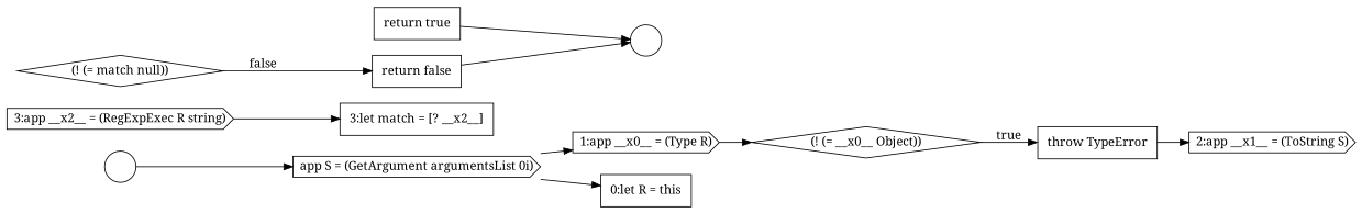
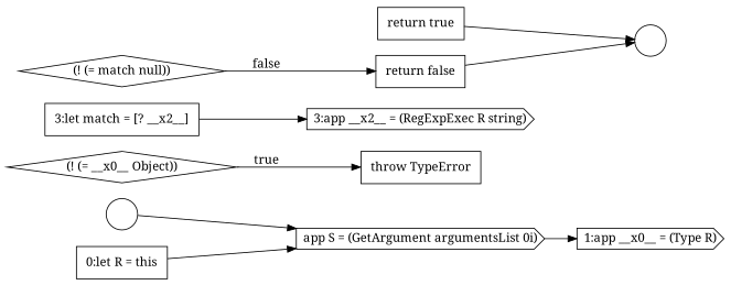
  digraph {
    fontname="Noto Serif"
    rankdir=LR
    node [color=black fillcolor=white fontname="Noto Serif" shape=none style=filled]
    edge [color=black fontname="Noto Serif"]
    n1 [label=" " shape=circle]
    n2 [label=<<font color="black">app S = (GetArgument argumentsList 0i)</font>> shape=cds]
    n3 [label=<<font color="black">1:app __x0__ = (Type R)</font>> shape=cds]
    n4 [label=<<font color="black">     <table border="0" cellborder="1" cellspacing="0" cellpadding="10">       <tr><td align="left">0:let R = this</td></tr>     </table>   </font>> margin=0]
-   n5 [label=<<font color="black">2:app __x1__ = (ToString S)</font>> shape=cds]
    n6 [label=<<font color="black">(! (= __x0__ Object))</font>> shape=diamond]
    n7 [label=<<font color="black">     <table border="0" cellborder="1" cellspacing="0" cellpadding="10">       <tr><td align="left">throw TypeError</td></tr>     </table>   </font>> margin=0]
    n8 [label=<<font color="black">3:app __x2__ = (RegExpExec R string)</font>> shape=cds]
    n9 [label=<<font color="black">     <table border="0" cellborder="1" cellspacing="0" cellpadding="10">       <tr><td align="left">3:let match = [? __x2__]</td></tr>     </table>   </font>> margin=0]
    n10 [label=<<font color="black">     <table border="0" cellborder="1" cellspacing="0" cellpadding="10">       <tr><td align="left">return false</td></tr>     </table>   </font>> margin=0]
    n11 [label=" " shape=circle]
    n12 [label=<<font color="black">(! (= match null))</font>> shape=diamond]
    n13 [label=<<font color="black">     <table border="0" cellborder="1" cellspacing="0" cellpadding="10">       <tr><td align="left">return true</td></tr>     </table>   </font>> margin=0]
    n1 -> n2
    n2 -> n3
-   n2 -> n4
-   n3 -> n6
+   n4 -> n2
    n6 -> n7 [label=<<font color="black">true</font>>]
-   n7 -> n5
-   n8 -> n9
+   n9 -> n8
    n10 -> n11
    n12 -> n10 [label=<<font color="black">false</font>>]
    n13 -> n11
  }
